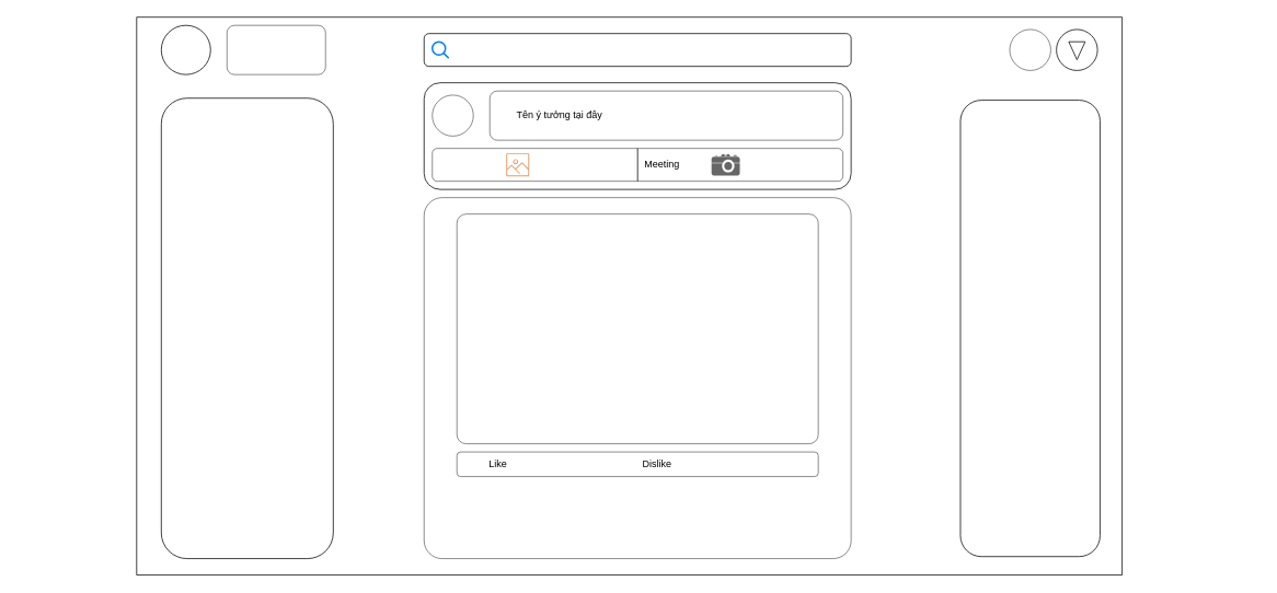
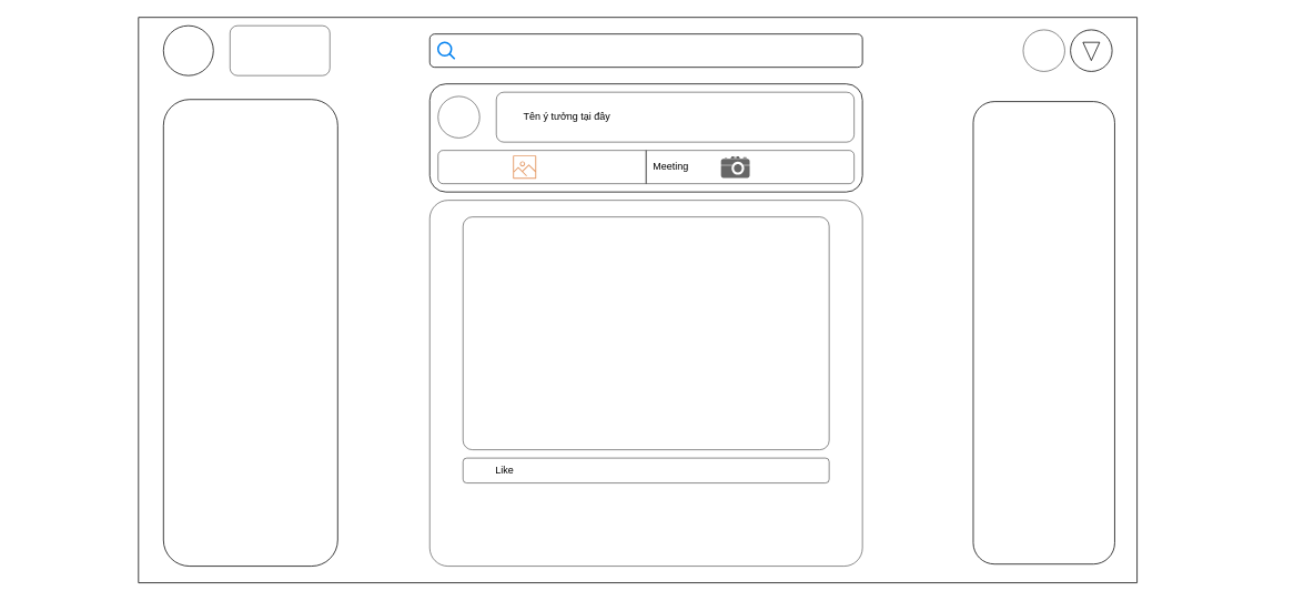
  <mxCell id="0" />
  <mxCell id="1" parent="0" />
  <mxCell id="2" value="" style="endArrow=none;html=1;rounded=0;" parent="1" edge="1"><mxGeometry width="50" height="50" relative="1" as="geometry"><mxPoint x="165.93" y="20" as="sourcePoint" /><mxPoint x="1365.93" y="20" as="targetPoint" /></mxGeometry></mxCell>
  <mxCell id="3" value="" style="endArrow=none;html=1;rounded=0;" parent="1" edge="1"><mxGeometry width="50" height="50" relative="1" as="geometry"><mxPoint x="165.93" y="20" as="sourcePoint" /><mxPoint x="165.93" y="700" as="targetPoint" /></mxGeometry></mxCell>
  <mxCell id="4" value="" style="endArrow=none;html=1;rounded=0;" parent="1" edge="1"><mxGeometry width="50" height="50" relative="1" as="geometry"><mxPoint x="1365.93" y="20" as="sourcePoint" /><mxPoint x="1365.93" y="700" as="targetPoint" /></mxGeometry></mxCell>
  <mxCell id="5" value="" style="endArrow=none;html=1;rounded=0;" parent="1" edge="1"><mxGeometry width="50" height="50" relative="1" as="geometry"><mxPoint x="165.93" y="700" as="sourcePoint" /><mxPoint x="1365.93" y="700" as="targetPoint" /></mxGeometry></mxCell>
  <mxCell id="6" value="" style="ellipse;whiteSpace=wrap;html=1;aspect=fixed;" parent="1" vertex="1"><mxGeometry x="195.93" y="30" width="60" height="60" as="geometry" /></mxCell>
  <mxCell id="7" value="" style="rounded=1;whiteSpace=wrap;html=1;" parent="1" vertex="1"><mxGeometry x="515.93" y="40" width="520" height="40" as="geometry" /></mxCell>
  <mxCell id="8" value="" style="ellipse;whiteSpace=wrap;html=1;aspect=fixed;" parent="1" vertex="1"><mxGeometry x="1285.93" y="35" width="50" height="50" as="geometry" /></mxCell>
  <mxCell id="9" value="" style="html=1;verticalLabelPosition=bottom;align=center;labelBackgroundColor=#ffffff;verticalAlign=top;strokeWidth=2;strokeColor=#0080F0;shadow=0;dashed=0;shape=mxgraph.ios7.icons.looking_glass;" parent="1" vertex="1"><mxGeometry x="525.93" y="50" width="20" height="20" as="geometry" /></mxCell>
  <mxCell id="10" value="" style="rounded=1;whiteSpace=wrap;html=1;rotation=90;" parent="1" vertex="1"><mxGeometry x="20" y="294.69" width="561.25" height="209.38" as="geometry" /></mxCell>
  <mxCell id="11" value="" style="rounded=1;whiteSpace=wrap;html=1;" parent="1" vertex="1"><mxGeometry x="515.93" y="100" width="520" height="130" as="geometry" /></mxCell>
  <mxCell id="12" value="" style="rounded=1;whiteSpace=wrap;html=1;opacity=60;arcSize=5;" parent="1" vertex="1"><mxGeometry x="515.93" y="240" width="520" height="440" as="geometry" /></mxCell>
  <mxCell id="13" value="" style="triangle;whiteSpace=wrap;html=1;rotation=90;" parent="1" vertex="1"><mxGeometry x="1300" y="50.93" width="21.87" height="20" as="geometry" /></mxCell>
  <mxCell id="14" value="" style="rounded=1;whiteSpace=wrap;html=1;opacity=60;arcSize=4;" parent="1" vertex="1"><mxGeometry x="555.93" y="260" width="440" height="280" as="geometry" /></mxCell>
  <mxCell id="15" value="" style="shape=image;html=1;verticalAlign=top;verticalLabelPosition=bottom;labelBackgroundColor=#ffffff;imageAspect=0;aspect=fixed;image=https://cdn4.iconfinder.com/data/icons/evil-icons-user-interface/64/like-128.png;opacity=60;" parent="1" vertex="1"><mxGeometry x="561.93" y="550" width="28" height="28" as="geometry" /></mxCell>
  <mxCell id="16" value="" style="rounded=1;whiteSpace=wrap;html=1;opacity=60;" parent="1" vertex="1"><mxGeometry x="555.93" y="550" width="440" height="30" as="geometry" /></mxCell>
  <mxCell id="17" value="Like" style="text;html=1;strokeColor=none;fillColor=none;align=center;verticalAlign=middle;whiteSpace=wrap;rounded=0;opacity=60;" parent="1" vertex="1"><mxGeometry x="575.93" y="550" width="60" height="30" as="geometry" /></mxCell>
  <mxCell id="18" value="" style="shape=image;html=1;verticalAlign=top;verticalLabelPosition=bottom;labelBackgroundColor=#ffffff;imageAspect=0;aspect=fixed;image=https://cdn1.iconfinder.com/data/icons/unicons-line-vol-2/24/comment-notes-128.png;opacity=60;" parent="1" vertex="1"><mxGeometry x="885.93" y="551" width="28" height="28" as="geometry" /></mxCell>
  <mxCell id="19" value="" style="rounded=1;whiteSpace=wrap;html=1;opacity=60;" parent="1" vertex="1"><mxGeometry x="595.93" y="110" width="430" height="60" as="geometry" /></mxCell>
  <mxCell id="20" value="" style="ellipse;whiteSpace=wrap;html=1;aspect=fixed;opacity=60;" parent="1" vertex="1"><mxGeometry x="525.93" y="115" width="50" height="50" as="geometry" /></mxCell>
  <mxCell id="21" value="" style="rounded=1;whiteSpace=wrap;html=1;rotation=90;" parent="1" vertex="1"><mxGeometry x="975.93" y="314.38" width="556.25" height="170" as="geometry" /></mxCell>
  <mxCell id="22" value="Tên ý tưởng tại đây" style="text;html=1;strokeColor=none;fillColor=none;align=center;verticalAlign=middle;whiteSpace=wrap;rounded=0;opacity=60;" parent="1" vertex="1"><mxGeometry x="575.93" y="125" width="210" height="30" as="geometry" /></mxCell>
  <mxCell id="23" value="" style="rounded=1;whiteSpace=wrap;html=1;opacity=60;" parent="1" vertex="1"><mxGeometry x="525.93" y="180" width="500" height="40" as="geometry" /></mxCell>
  <mxCell id="24" value="" style="endArrow=none;html=1;rounded=0;entryX=0.5;entryY=0;entryDx=0;entryDy=0;exitX=0.5;exitY=1;exitDx=0;exitDy=0;" parent="1" source="23" target="23" edge="1"><mxGeometry width="50" height="50" relative="1" as="geometry"><mxPoint x="775.93" y="350" as="sourcePoint" /><mxPoint x="825.93" y="300" as="targetPoint" /></mxGeometry></mxCell>
  <mxCell id="25" value="" style="sketch=0;outlineConnect=0;fontColor=#232F3E;gradientColor=none;fillColor=#D45B07;strokeColor=none;dashed=0;verticalLabelPosition=bottom;verticalAlign=top;align=center;html=1;fontSize=12;fontStyle=0;aspect=fixed;pointerEvents=1;shape=mxgraph.aws4.container_registry_image;opacity=60;" parent="1" vertex="1"><mxGeometry x="615.93" y="186" width="28" height="28" as="geometry" /></mxCell>
  <mxCell id="26" value="" style="shape=mxgraph.signs.tech.camera_2;html=1;pointerEvents=1;fillColor=#000000;strokeColor=none;verticalLabelPosition=bottom;verticalAlign=top;align=center;opacity=60;" parent="1" vertex="1"><mxGeometry x="865.93" y="187" width="34.5" height="26" as="geometry" /></mxCell>
  <mxCell id="27" value="Meeting" style="text;html=1;strokeColor=none;fillColor=none;align=center;verticalAlign=middle;whiteSpace=wrap;rounded=0;opacity=60;" parent="1" vertex="1"><mxGeometry x="775.93" y="185" width="60" height="30" as="geometry" /></mxCell>
  <mxCell id="28" value="" style="shape=image;html=1;verticalAlign=top;verticalLabelPosition=bottom;labelBackgroundColor=#ffffff;imageAspect=0;aspect=fixed;image=https://cdn4.iconfinder.com/data/icons/evil-icons-user-interface/64/like-128.png;opacity=60;rotation=-180;" parent="1" vertex="1"><mxGeometry x="739.93" y="551" width="30" height="30" as="geometry" /></mxCell>
- <mxCell id="29" value="Dislike" style="text;html=1;strokeColor=none;fillColor=none;align=center;verticalAlign=middle;whiteSpace=wrap;rounded=0;opacity=60;" parent="1" vertex="1"><mxGeometry x="769.93" y="550" width="60" height="30" as="geometry" /></mxCell>
  <mxCell id="30" value="" style="rounded=1;whiteSpace=wrap;html=1;opacity=60;" parent="1" vertex="1"><mxGeometry x="275.93" y="30" width="120" height="60" as="geometry" /></mxCell>
  <mxCell id="31" value="" style="shape=image;html=1;verticalAlign=top;verticalLabelPosition=bottom;labelBackgroundColor=#ffffff;imageAspect=0;aspect=fixed;image=https://cdn2.iconfinder.com/data/icons/user-interface-169/32/bell-128.png;opacity=60;" parent="1" vertex="1"><mxGeometry x="1235.06" y="41" width="38" height="38" as="geometry" /></mxCell>
  <mxCell id="32" value="" style="ellipse;whiteSpace=wrap;html=1;aspect=fixed;opacity=60;" parent="1" vertex="1"><mxGeometry x="1229.06" y="35" width="50" height="50" as="geometry" /></mxCell>
